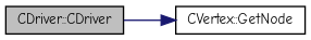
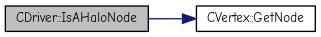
  digraph {
    rankdir=LR
    fontname="Comic Neue"
    node [color=black fontname="Comic Neue" fontsize=10 shape=record style=filled]
-   n1 [fillcolor=grey75 fontcolor=black height=0.2 label="CDriver::CDriver" width=0.4]
+   n1 [fillcolor=grey75 fontcolor=black height=0.2 label="CDriver::IsAHaloNode" width=0.4]
    n2 [fillcolor=white height=0.2 label="CVertex::GetNode" width=0.4]
    n1 -> n2 [color=midnightblue fontname="Comic Neue" fontsize=10 labelfontname=Helvetica labelfontsize=10 style=solid]
  }
